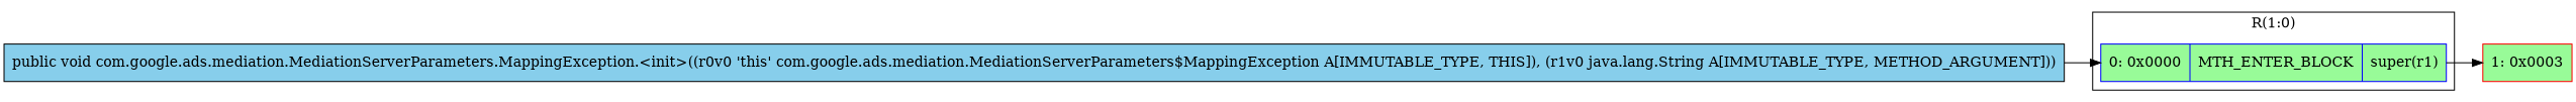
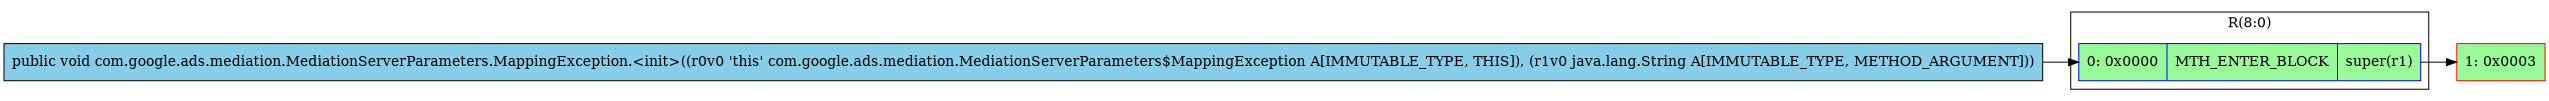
  digraph {
    rankdir=LR
    node [shape=record style=filled fillcolor=palegreen]
    n1 [color=blue label="{0\:\ 0x0000|MTH_ENTER_BLOCK\l|super(r1)\l}"]
    n2 [color=red label="{1\:\ 0x0003}"]
    n3 [label="{public void com.google.ads.mediation.MediationServerParameters.MappingException.\<init\>((r0v0 'this' com.google.ads.mediation.MediationServerParameters$MappingException A[IMMUTABLE_TYPE, THIS]), (r1v0 java.lang.String A[IMMUTABLE_TYPE, METHOD_ARGUMENT])) }" fillcolor=skyblue]
    subgraph cluster_1 {
-     label="R(1:0)"
+     label="R(8:0)"
      n1
    }
    n1 -> n2
    n3 -> n1
  }
